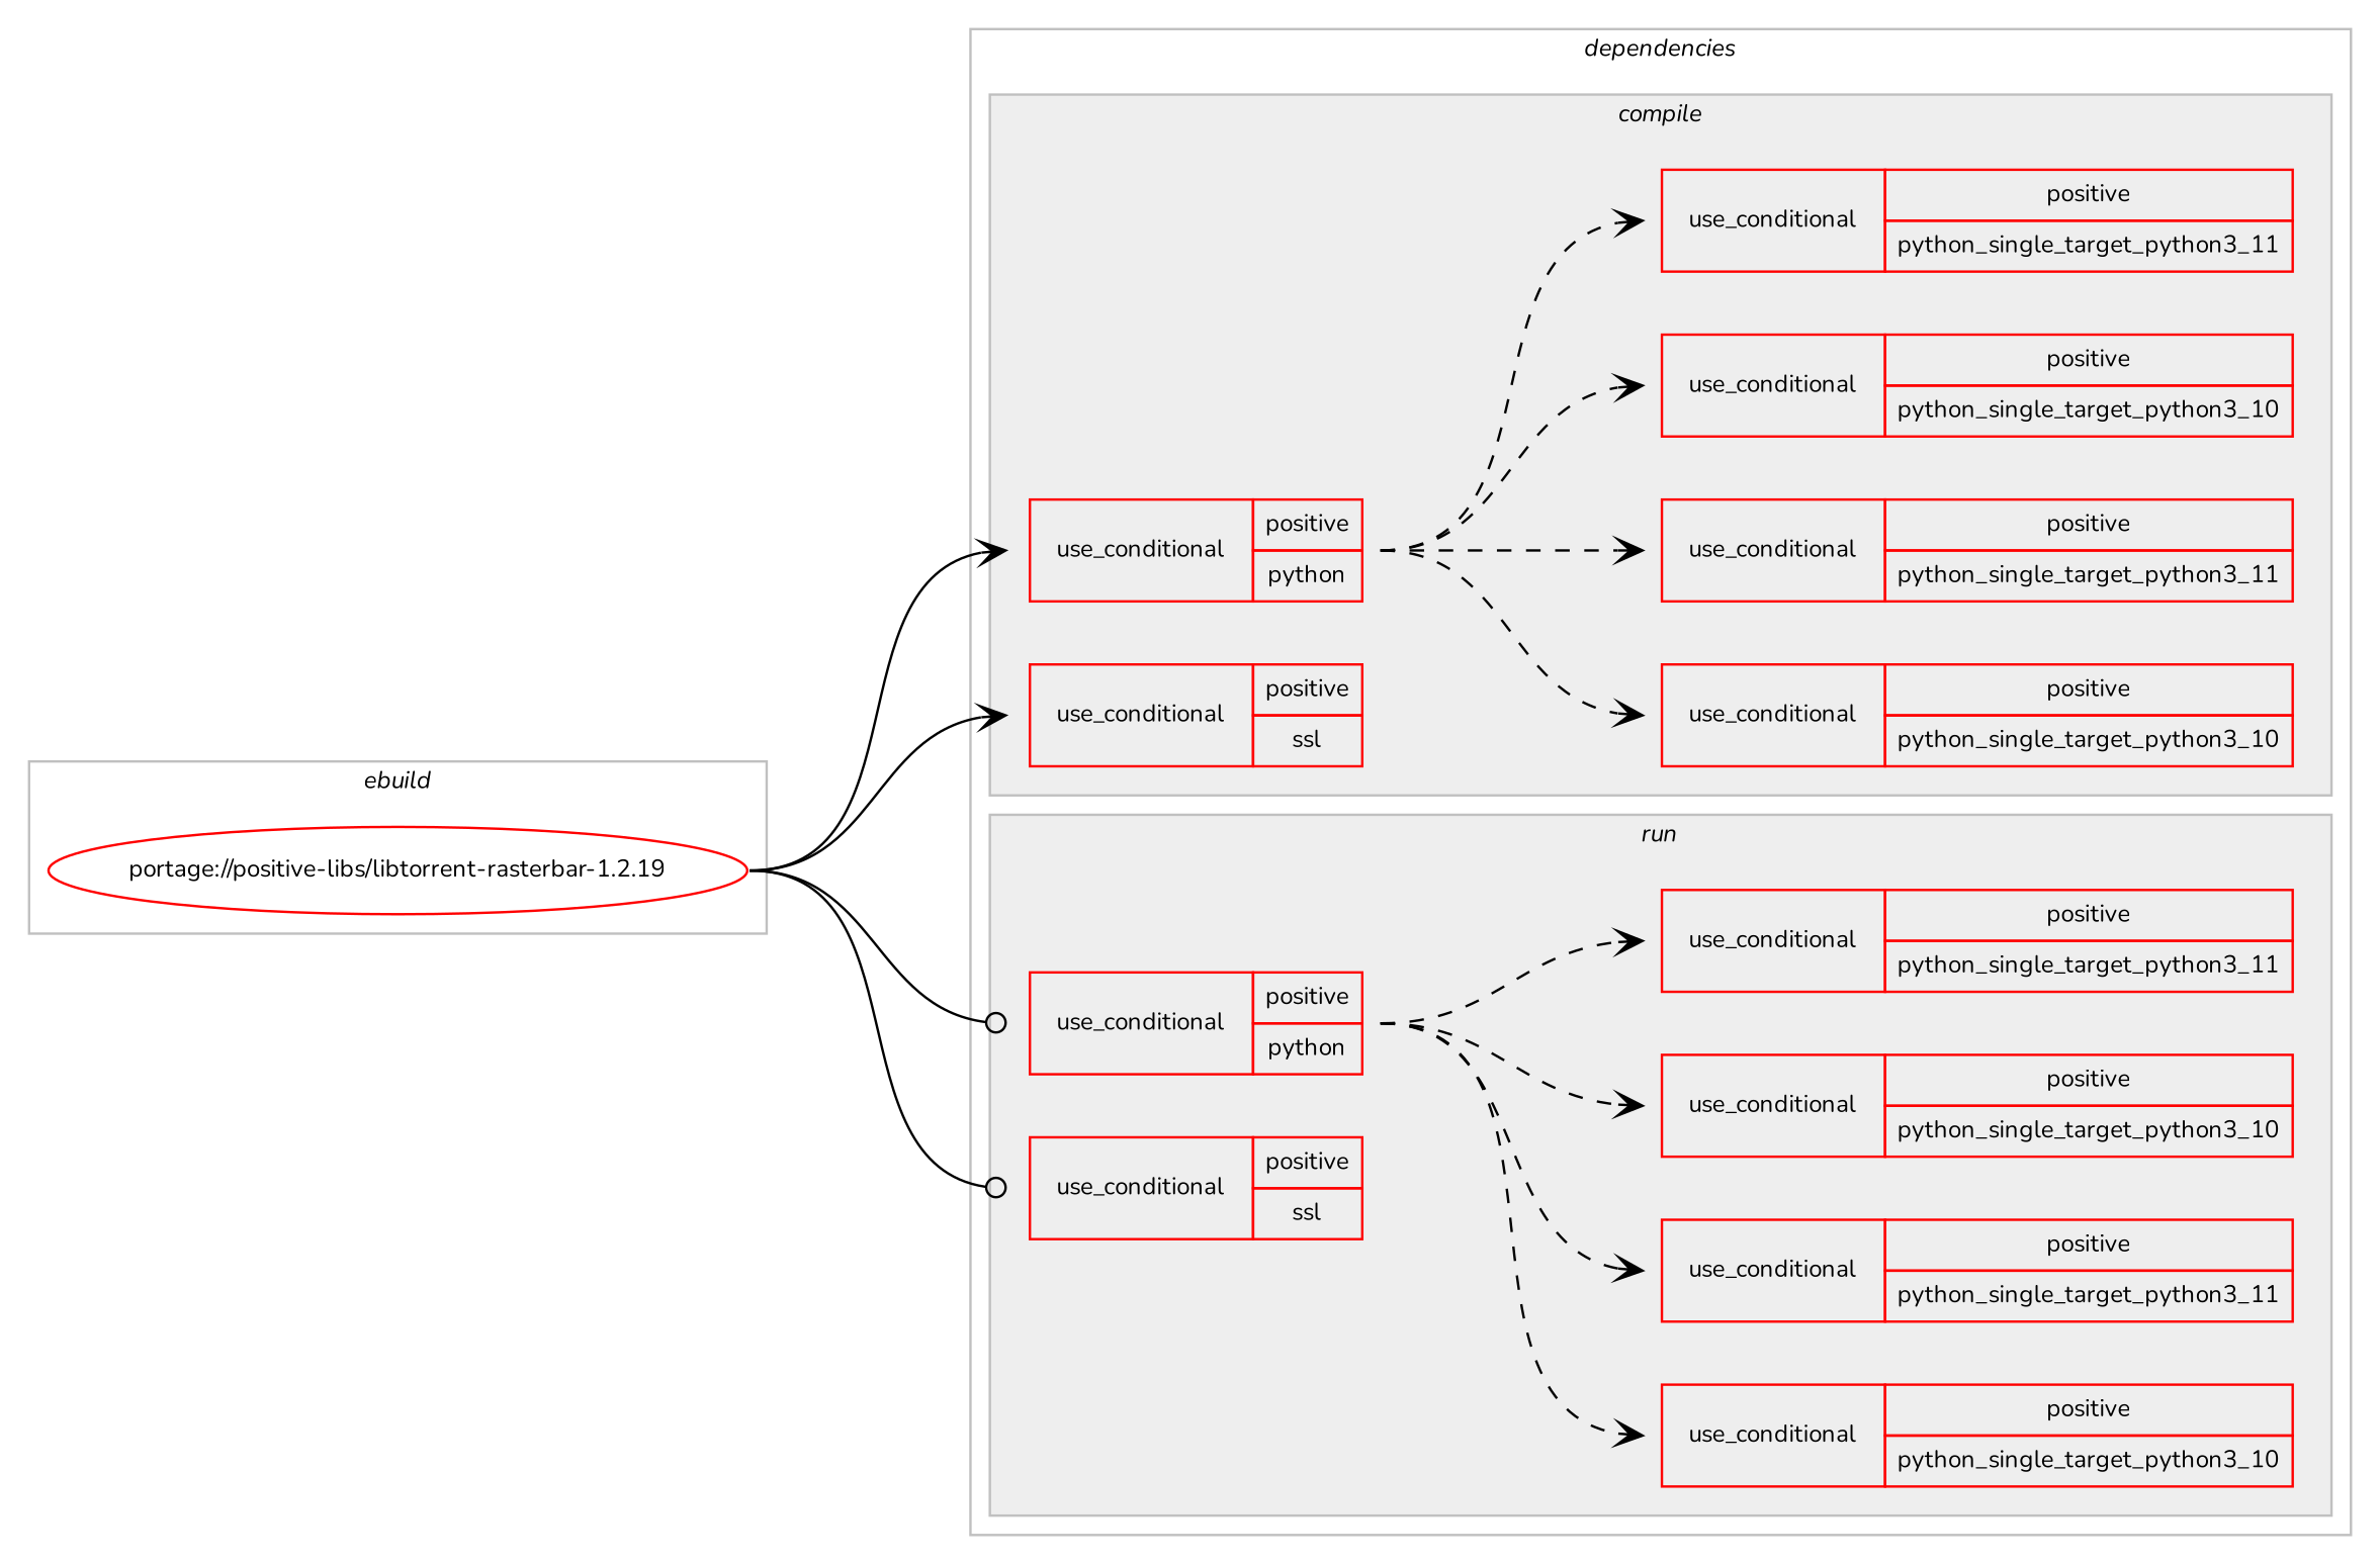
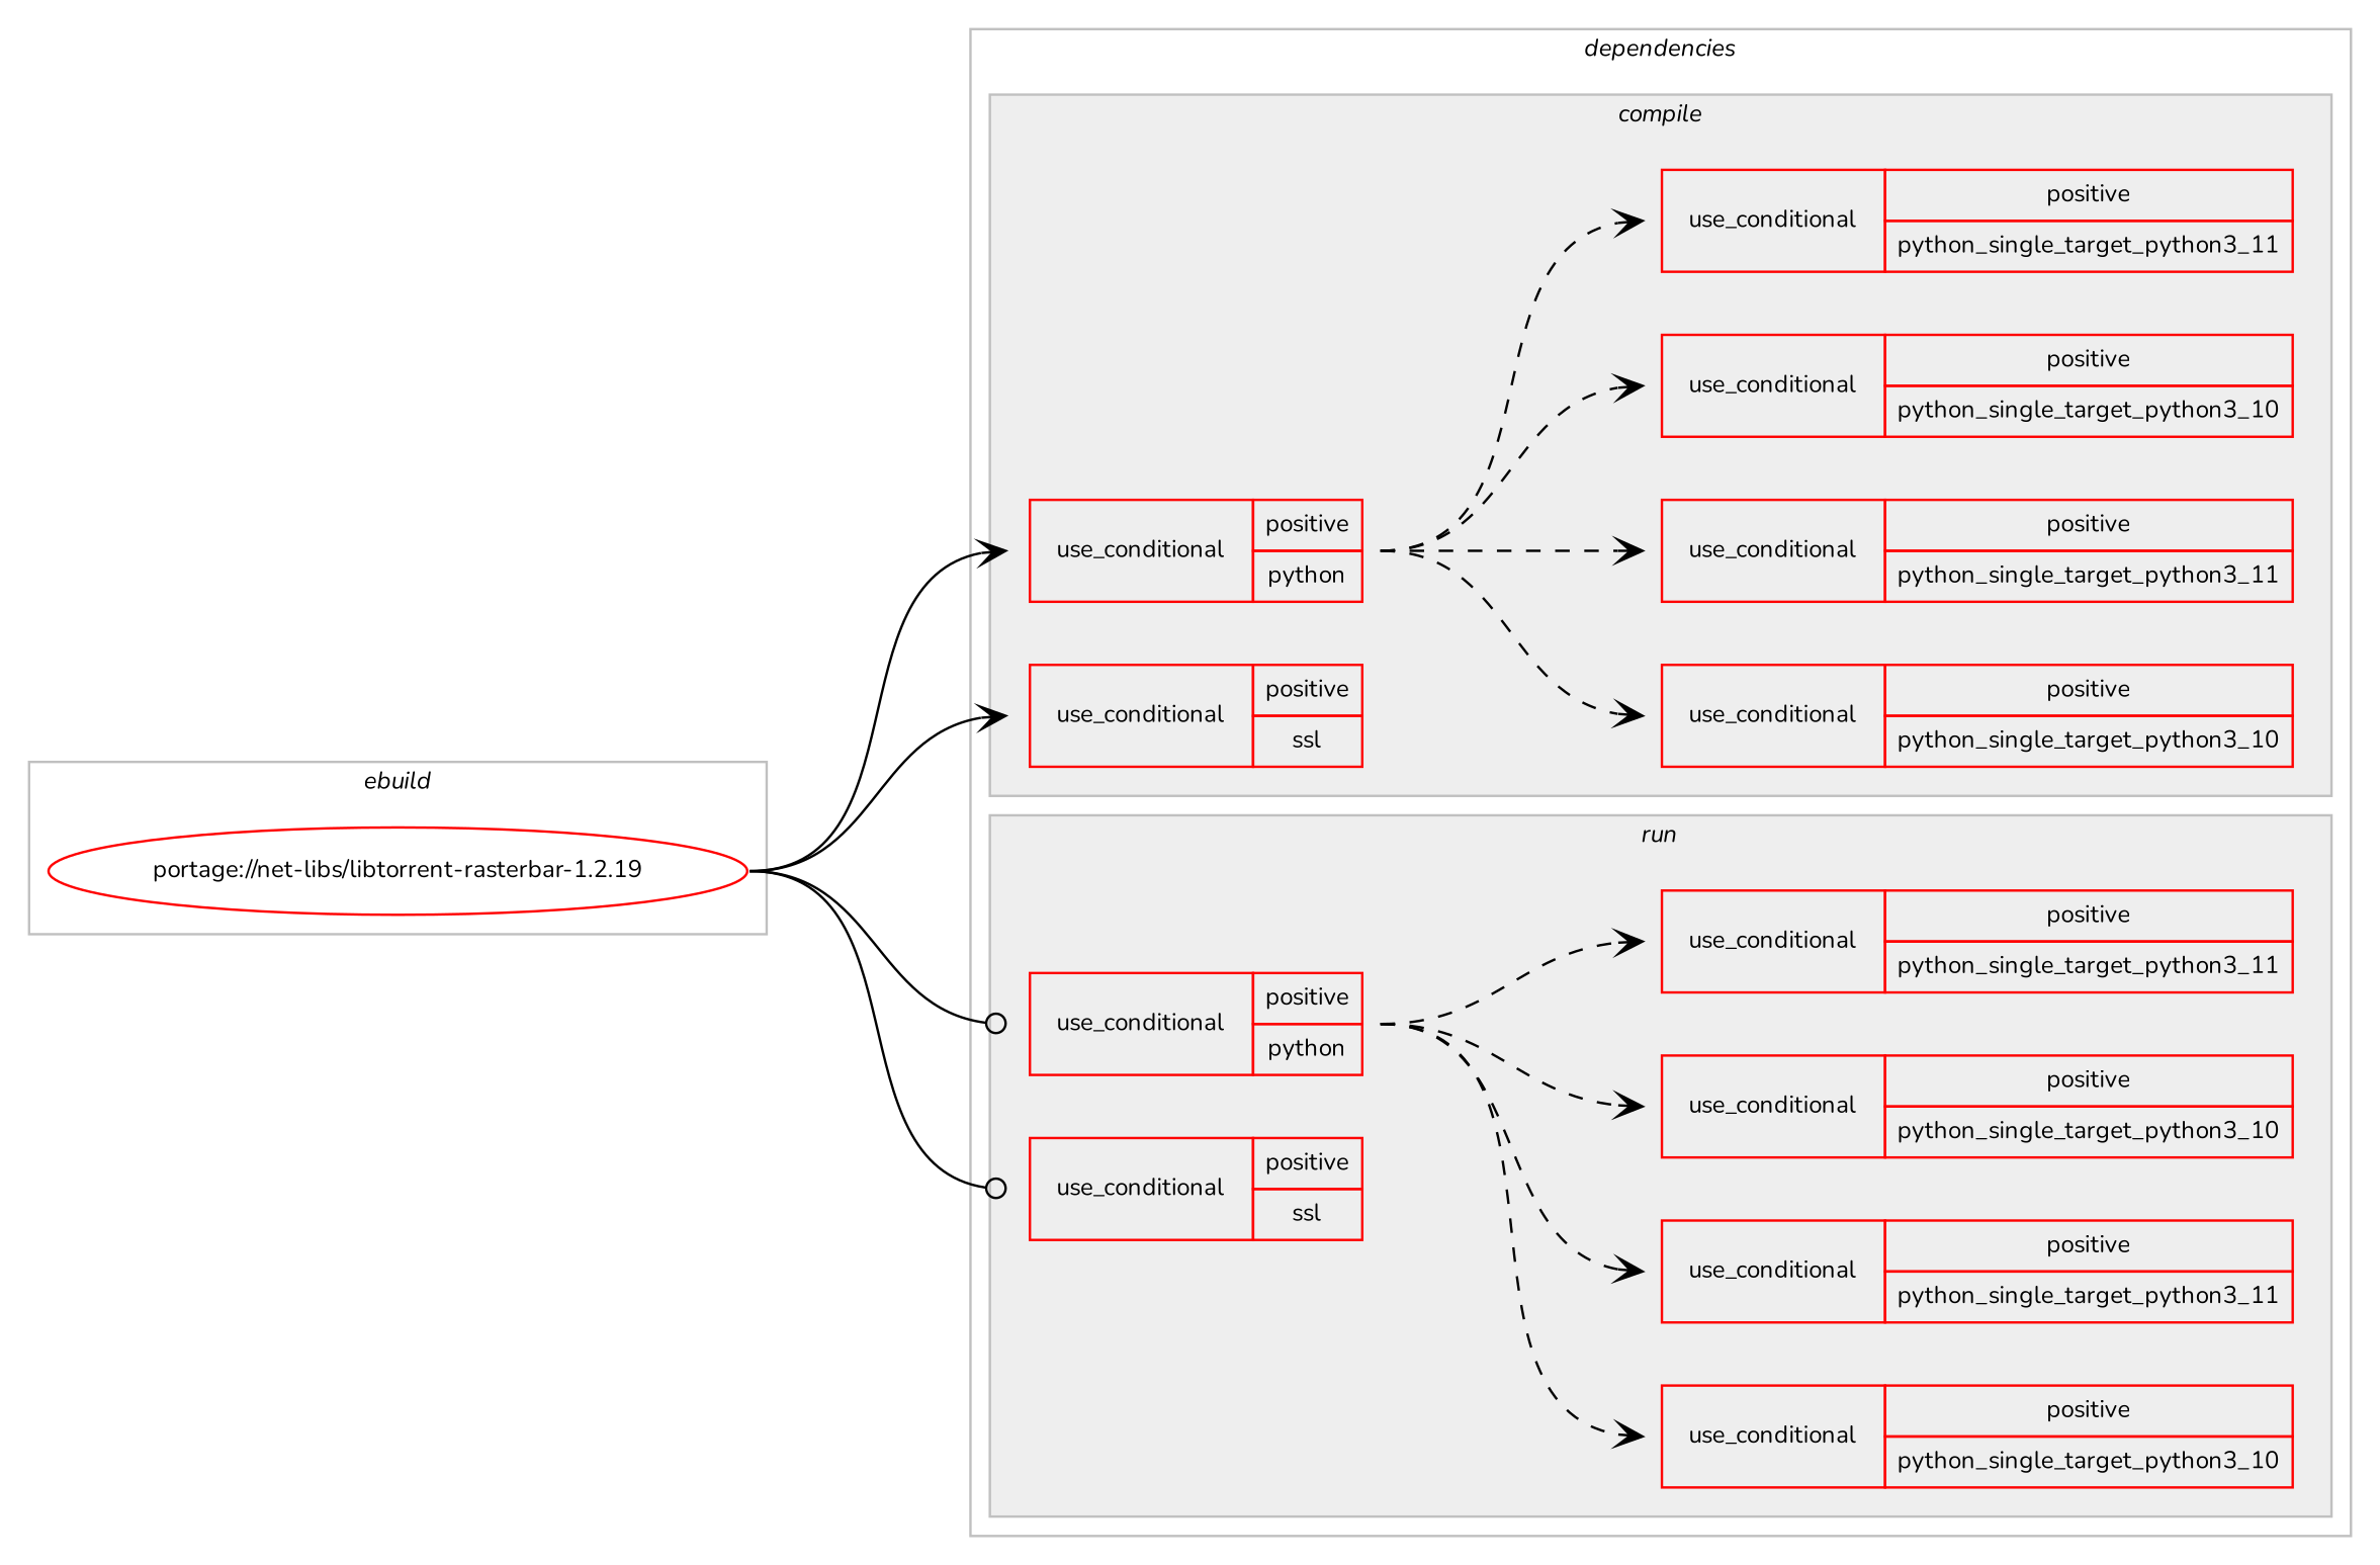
  digraph {
    compound=true
    concentrate=true
    fontname=Nunito
    fontsize=10
    newrank=true
    rankdir=LR
    ranksep=1.5
    node [color=red fontname=Nunito fontsize=10 shape=none]
    edge [arrowhead=vee headport=w style=dashed tailport=e weight=20 fontname=Nunito]
-   n1 [label="portage://positive-libs/libtorrent-rasterbar-1.2.19" width=4 shape=""]
+   n1 [label="portage://net-libs/libtorrent-rasterbar-1.2.19" width=4 shape=""]
    n2 [label=<<TABLE BORDER="0" CELLBORDER="1" CELLSPACING="0" CELLPADDING="4"><TR><TD ROWSPAN="3" CELLPADDING="10">use_conditional</TD></TR><TR><TD>positive</TD></TR><TR><TD>python_single_target_python3_10</TD></TR></TABLE>>]
    n3 [label=<<TABLE BORDER="0" CELLBORDER="1" CELLSPACING="0" CELLPADDING="4"><TR><TD ROWSPAN="3" CELLPADDING="10">use_conditional</TD></TR><TR><TD>positive</TD></TR><TR><TD>python_single_target_python3_11</TD></TR></TABLE>>]
    n4 [label=<<TABLE BORDER="0" CELLBORDER="1" CELLSPACING="0" CELLPADDING="4"><TR><TD ROWSPAN="3" CELLPADDING="10">use_conditional</TD></TR><TR><TD>positive</TD></TR><TR><TD>python_single_target_python3_10</TD></TR></TABLE>>]
    n5 [label=<<TABLE BORDER="0" CELLBORDER="1" CELLSPACING="0" CELLPADDING="4"><TR><TD ROWSPAN="3" CELLPADDING="10">use_conditional</TD></TR><TR><TD>positive</TD></TR><TR><TD>python_single_target_python3_11</TD></TR></TABLE>>]
    n6 [label=<<TABLE BORDER="0" CELLBORDER="1" CELLSPACING="0" CELLPADDING="4"><TR><TD ROWSPAN="3" CELLPADDING="10">use_conditional</TD></TR><TR><TD>positive</TD></TR><TR><TD>python</TD></TR></TABLE>>]
    n7 [label=<<TABLE BORDER="0" CELLBORDER="1" CELLSPACING="0" CELLPADDING="4"><TR><TD ROWSPAN="3" CELLPADDING="10">use_conditional</TD></TR><TR><TD>positive</TD></TR><TR><TD>ssl</TD></TR></TABLE>>]
    n8 [label=<<TABLE BORDER="0" CELLBORDER="1" CELLSPACING="0" CELLPADDING="4"><TR><TD ROWSPAN="3" CELLPADDING="10">use_conditional</TD></TR><TR><TD>positive</TD></TR><TR><TD>python_single_target_python3_10</TD></TR></TABLE>>]
    n9 [label=<<TABLE BORDER="0" CELLBORDER="1" CELLSPACING="0" CELLPADDING="4"><TR><TD ROWSPAN="3" CELLPADDING="10">use_conditional</TD></TR><TR><TD>positive</TD></TR><TR><TD>python_single_target_python3_11</TD></TR></TABLE>>]
    n10 [label=<<TABLE BORDER="0" CELLBORDER="1" CELLSPACING="0" CELLPADDING="4"><TR><TD ROWSPAN="3" CELLPADDING="10">use_conditional</TD></TR><TR><TD>positive</TD></TR><TR><TD>python_single_target_python3_10</TD></TR></TABLE>>]
    n11 [label=<<TABLE BORDER="0" CELLBORDER="1" CELLSPACING="0" CELLPADDING="4"><TR><TD ROWSPAN="3" CELLPADDING="10">use_conditional</TD></TR><TR><TD>positive</TD></TR><TR><TD>python_single_target_python3_11</TD></TR></TABLE>>]
    n12 [label=<<TABLE BORDER="0" CELLBORDER="1" CELLSPACING="0" CELLPADDING="4"><TR><TD ROWSPAN="3" CELLPADDING="10">use_conditional</TD></TR><TR><TD>positive</TD></TR><TR><TD>python</TD></TR></TABLE>>]
    n13 [label=<<TABLE BORDER="0" CELLBORDER="1" CELLSPACING="0" CELLPADDING="4"><TR><TD ROWSPAN="3" CELLPADDING="10">use_conditional</TD></TR><TR><TD>positive</TD></TR><TR><TD>ssl</TD></TR></TABLE>>]
    subgraph cluster_1 {
      color=gray
      label=<<i>ebuild</i>>
      rank=same
      n1
    }
    subgraph cluster_2 {
      color=gray
      label=<<i>dependencies</i>>
      subgraph cluster_3 {
        color=gray
        fillcolor="#eeeeee"
        label=<<i>compile</i>>
        style=filled
        subgraph sub_4 {
          color=gray
          fillcolor="#eeeeee"
          label=<<i>compile</i>>
          style=filled
          n6
          subgraph sub_5 {
            color=gray
            fillcolor="#eeeeee"
            label=<<i>compile</i>>
            style=filled
            n2
          }
          subgraph sub_6 {
            color=gray
            fillcolor="#eeeeee"
            label=<<i>compile</i>>
            style=filled
            n3
          }
          subgraph sub_7 {
            color=gray
            fillcolor="#eeeeee"
            label=<<i>compile</i>>
            style=filled
            n4
          }
          subgraph sub_8 {
            color=gray
            fillcolor="#eeeeee"
            label=<<i>compile</i>>
            style=filled
            n5
          }
        }
        subgraph sub_9 {
          color=gray
          fillcolor="#eeeeee"
          label=<<i>compile</i>>
          style=filled
          n7
        }
      }
      subgraph cluster_10 {
        color=gray
        fillcolor="#eeeeee"
        label=<<i>compile and run</i>>
        style=filled
      }
      subgraph cluster_11 {
        color=gray
        fillcolor="#eeeeee"
        label=<<i>run</i>>
        style=filled
        subgraph sub_12 {
          color=gray
          fillcolor="#eeeeee"
          label=<<i>run</i>>
          style=filled
          n12
          subgraph sub_13 {
            color=gray
            fillcolor="#eeeeee"
            label=<<i>run</i>>
            style=filled
            n8
          }
          subgraph sub_14 {
            color=gray
            fillcolor="#eeeeee"
            label=<<i>run</i>>
            style=filled
            n9
          }
          subgraph sub_15 {
            color=gray
            fillcolor="#eeeeee"
            label=<<i>run</i>>
            style=filled
            n10
          }
          subgraph sub_16 {
            color=gray
            fillcolor="#eeeeee"
            label=<<i>run</i>>
            style=filled
            n11
          }
        }
        subgraph sub_17 {
          color=gray
          fillcolor="#eeeeee"
          label=<<i>run</i>>
          style=filled
          n13
        }
      }
    }
    subgraph cluster_18 {
      color=gray
      label=<<i>candidates</i>>
      rank=same
    }
    n1 -> n6 [style=solid]
    n1 -> n7 [style=solid]
    n1 -> n12 [arrowhead=odot style=solid]
    n1 -> n13 [arrowhead=odot style=solid]
    n6 -> n2
    n6 -> n3
    n6 -> n4
    n6 -> n5
    n12 -> n8
    n12 -> n9
    n12 -> n10
    n12 -> n11
  }
